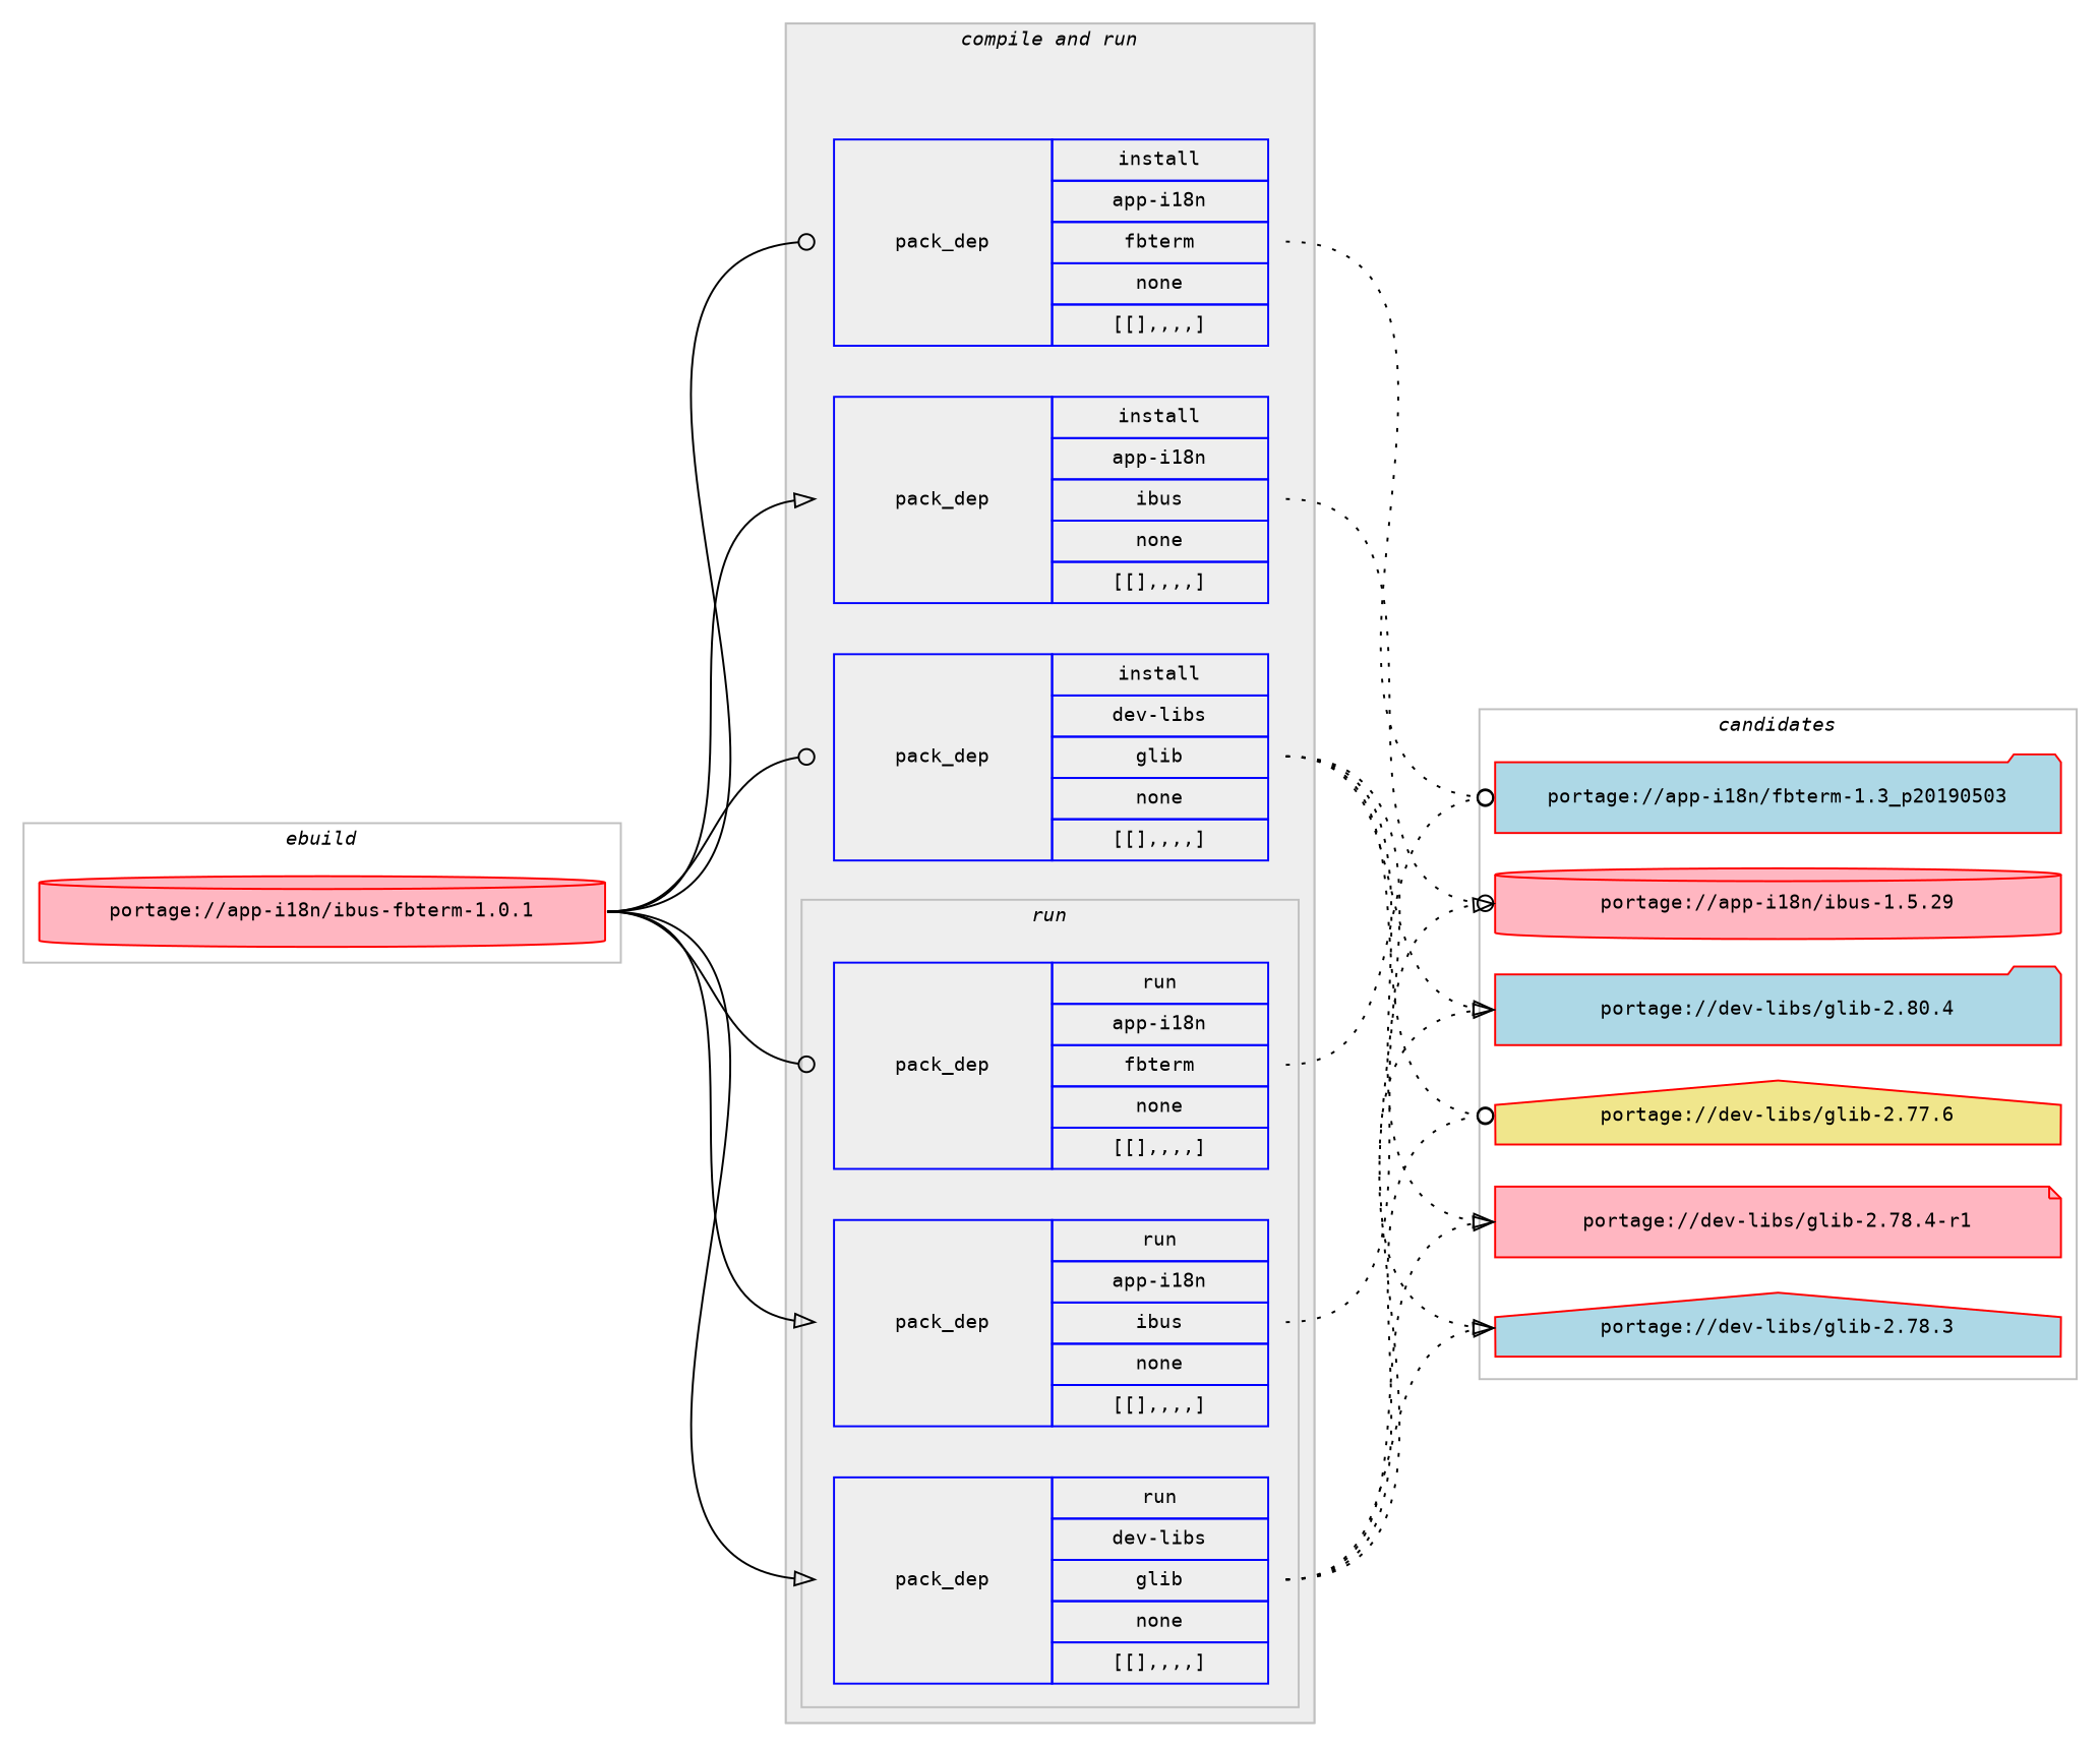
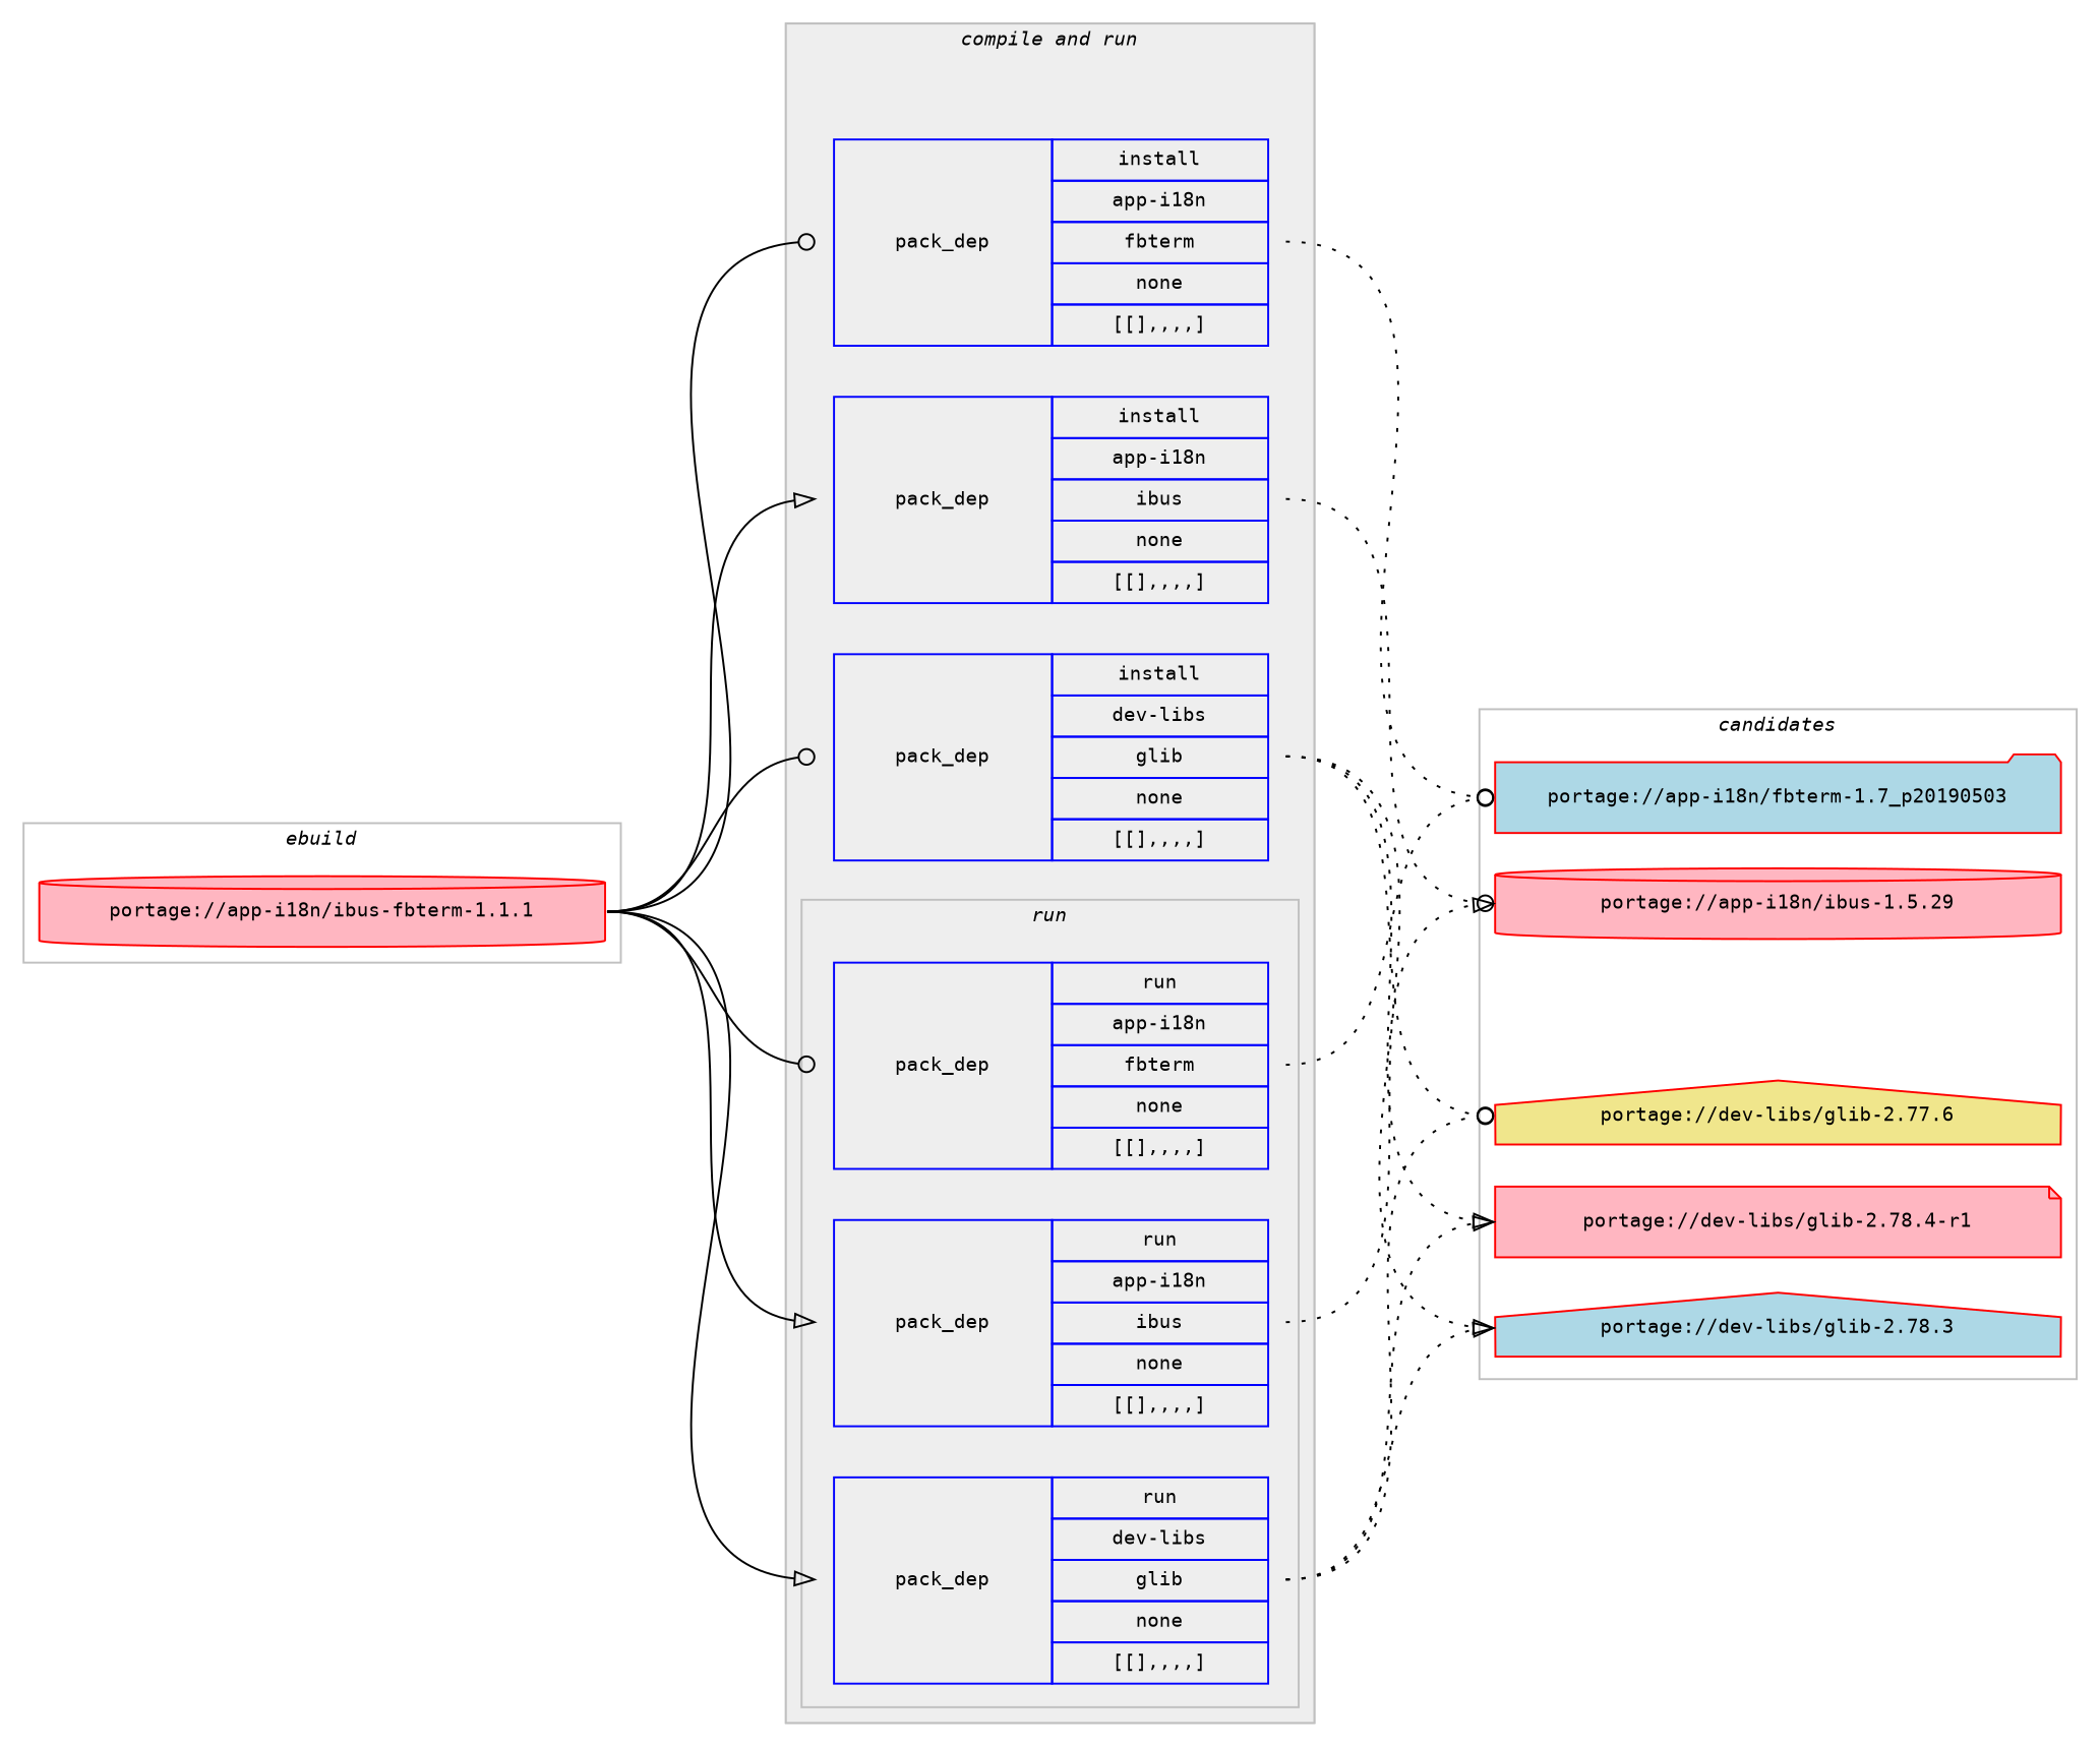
  digraph {
    compound=true
    concentrate=true
    fontname="DejaVu Sans Mono"
    fontsize=10
    newrank=true
    rankdir=LR
    ranksep=1.5
    node [color=red fontname="DejaVu Sans Mono" fontsize=10 shape=none style=filled]
    edge [arrowhead=onormal fontname="DejaVu Sans Mono" headport=w style=dotted tailport=e weight=100]
-   n1 [fillcolor=lightpink label="portage://app-i18n/ibus-fbterm-1.0.1" shape=cylinder width=4]
+   n1 [fillcolor=lightpink label="portage://app-i18n/ibus-fbterm-1.1.1" shape=cylinder width=4]
    n2 [color=blue label=<<TABLE BORDER="0" CELLBORDER="1" CELLSPACING="0" CELLPADDING="4" WIDTH="220"><TR><TD ROWSPAN="6" CELLPADDING="30">pack_dep</TD></TR><TR><TD WIDTH="110">install</TD></TR><TR><TD>app-i18n</TD></TR><TR><TD>fbterm</TD></TR><TR><TD>none</TD></TR><TR><TD>[[],,,,]</TD></TR></TABLE>> style=""]
    n3 [color=blue label=<<TABLE BORDER="0" CELLBORDER="1" CELLSPACING="0" CELLPADDING="4" WIDTH="220"><TR><TD ROWSPAN="6" CELLPADDING="30">pack_dep</TD></TR><TR><TD WIDTH="110">install</TD></TR><TR><TD>app-i18n</TD></TR><TR><TD>ibus</TD></TR><TR><TD>none</TD></TR><TR><TD>[[],,,,]</TD></TR></TABLE>> style=""]
    n4 [color=blue label=<<TABLE BORDER="0" CELLBORDER="1" CELLSPACING="0" CELLPADDING="4" WIDTH="220"><TR><TD ROWSPAN="6" CELLPADDING="30">pack_dep</TD></TR><TR><TD WIDTH="110">install</TD></TR><TR><TD>dev-libs</TD></TR><TR><TD>glib</TD></TR><TR><TD>none</TD></TR><TR><TD>[[],,,,]</TD></TR></TABLE>> style=""]
    n5 [color=blue label=<<TABLE BORDER="0" CELLBORDER="1" CELLSPACING="0" CELLPADDING="4" WIDTH="220"><TR><TD ROWSPAN="6" CELLPADDING="30">pack_dep</TD></TR><TR><TD WIDTH="110">run</TD></TR><TR><TD>app-i18n</TD></TR><TR><TD>fbterm</TD></TR><TR><TD>none</TD></TR><TR><TD>[[],,,,]</TD></TR></TABLE>> style=""]
    n6 [color=blue label=<<TABLE BORDER="0" CELLBORDER="1" CELLSPACING="0" CELLPADDING="4" WIDTH="220"><TR><TD ROWSPAN="6" CELLPADDING="30">pack_dep</TD></TR><TR><TD WIDTH="110">run</TD></TR><TR><TD>app-i18n</TD></TR><TR><TD>ibus</TD></TR><TR><TD>none</TD></TR><TR><TD>[[],,,,]</TD></TR></TABLE>> style=""]
    n7 [color=blue label=<<TABLE BORDER="0" CELLBORDER="1" CELLSPACING="0" CELLPADDING="4" WIDTH="220"><TR><TD ROWSPAN="6" CELLPADDING="30">pack_dep</TD></TR><TR><TD WIDTH="110">run</TD></TR><TR><TD>dev-libs</TD></TR><TR><TD>glib</TD></TR><TR><TD>none</TD></TR><TR><TD>[[],,,,]</TD></TR></TABLE>> style=""]
-   n8 [fillcolor=lightblue label="portage://app-i18n/fbterm-1.3_p20190503" shape=folder width=4]
+   n8 [fillcolor=lightblue label="portage://app-i18n/fbterm-1.7_p20190503" shape=folder width=4]
    n9 [fillcolor=lightpink label="portage://app-i18n/ibus-1.5.29" shape=cylinder width=4]
-   n10 [fillcolor=lightblue label="portage://dev-libs/glib-2.80.4" shape=folder width=4]
    n11 [fillcolor=khaki label="portage://dev-libs/glib-2.77.6" shape=house width=4]
    n12 [fillcolor=lightpink label="portage://dev-libs/glib-2.78.4-r1" shape=note width=4]
    n13 [fillcolor=lightblue label="portage://dev-libs/glib-2.78.3" shape=house width=4]
    subgraph cluster_1 {
      color=gray
      label=<<i>dependencies</i>>
      subgraph cluster_2 {
        color=gray
        fillcolor="#eeeeee"
        label=<<i>compile</i>>
        style=filled
        subgraph sub_3 {
          color=gray
          fillcolor="#eeeeee"
          label=<<i>compile</i>>
          style=filled
          n2
        }
        subgraph sub_4 {
          color=gray
          fillcolor="#eeeeee"
          label=<<i>compile</i>>
          style=filled
          n3
        }
        subgraph sub_5 {
          color=gray
          fillcolor="#eeeeee"
          label=<<i>compile</i>>
          style=filled
          n4
        }
      }
      subgraph cluster_6 {
        color=gray
        fillcolor="#eeeeee"
        label=<<i>compile and run</i>>
        style=filled
      }
      subgraph cluster_7 {
        color=gray
        fillcolor="#eeeeee"
        label=<<i>run</i>>
        style=filled
        subgraph sub_8 {
          color=gray
          fillcolor="#eeeeee"
          label=<<i>run</i>>
          style=filled
          n5
        }
        subgraph sub_9 {
          color=gray
          fillcolor="#eeeeee"
          label=<<i>run</i>>
          style=filled
          n6
        }
        subgraph sub_10 {
          color=gray
          fillcolor="#eeeeee"
          label=<<i>run</i>>
          style=filled
          n7
        }
      }
    }
    subgraph cluster_11 {
      color=gray
      label=<<i>ebuild</i>>
      n1
    }
    subgraph cluster_12 {
      color=gray
      label=<<i>candidates</i>>
      rank=same
      subgraph sub_13 {
        color=black
        label=<<i>candidates</i>>
        nodesep=1
        rank=same
        n8
      }
      subgraph sub_14 {
        color=black
        label=<<i>candidates</i>>
        nodesep=1
        rank=same
        n9
      }
      subgraph sub_15 {
        color=black
        label=<<i>candidates</i>>
        nodesep=1
        rank=same
-       n10
        n11
        n12
        n13
      }
      subgraph sub_16 {
        color=black
        label=<<i>candidates</i>>
        nodesep=1
        rank=same
        n8
      }
      subgraph sub_17 {
        color=black
        label=<<i>candidates</i>>
        nodesep=1
        rank=same
        n9
      }
      subgraph sub_18 {
        color=black
        label=<<i>candidates</i>>
        nodesep=1
        rank=same
-       n10
        n11
        n12
        n13
      }
    }
    n1 -> n2 [arrowhead=odot style=solid weight=20]
    n1 -> n3 [style=solid weight=20]
    n1 -> n4 [arrowhead=odot style=solid weight=20]
    n1 -> n5 [arrowhead=odot style=solid weight=20]
    n1 -> n6 [style=solid weight=20]
    n1 -> n7 [style=solid weight=20]
    n2 -> n8 [arrowhead=odot]
    n3 -> n9 [arrowhead=odot]
-   n4 -> n10
    n4 -> n11 [arrowhead=odot]
    n4 -> n12
    n4 -> n13
    n5 -> n8 [arrowhead=odot]
    n6 -> n9
-   n7 -> n10
    n7 -> n11 [arrowhead=odot]
    n7 -> n12
    n7 -> n13
  }
